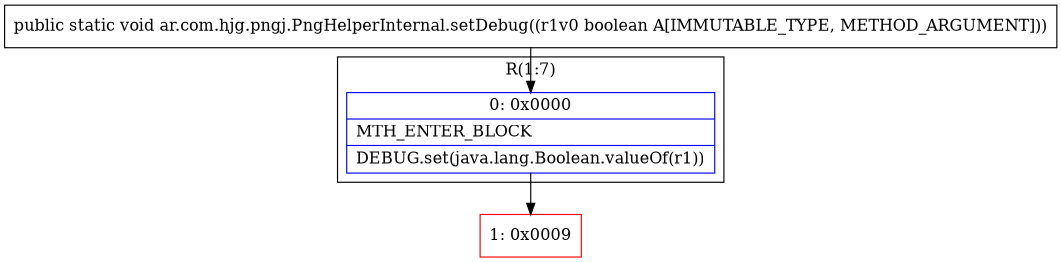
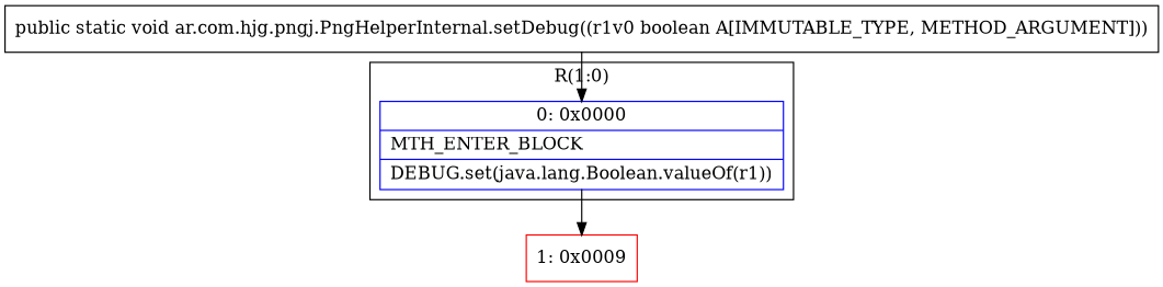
  digraph {
    node [shape=record]
    n1 [color=blue label="{0\:\ 0x0000|MTH_ENTER_BLOCK\l|DEBUG.set(java.lang.Boolean.valueOf(r1))\l}"]
    n2 [color=red label="{1\:\ 0x0009}"]
    n3 [label="{public static void ar.com.hjg.pngj.PngHelperInternal.setDebug((r1v0 boolean A[IMMUTABLE_TYPE, METHOD_ARGUMENT])) }"]
    subgraph cluster_1 {
-     label="R(1:7)"
+     label="R(1:0)"
      n1
    }
    n1 -> n2
    n3 -> n1
  }
